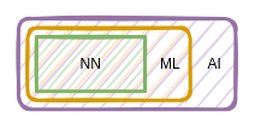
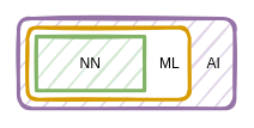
  <mxCell id="0" />
  <mxCell id="1" parent="0" />
  <mxCell id="2" value="AI&amp;nbsp; &amp;nbsp;" style="rounded=1;whiteSpace=wrap;html=1;align=right;sketch=1;fillColor=#e1d5e7;strokeColor=#9673a6;fontSize=16;strokeWidth=4;" vertex="1" parent="1"><mxGeometry x="20" y="20" width="240" height="100" as="geometry" /></mxCell>
- <mxCell id="3" value="ML&amp;nbsp;&amp;nbsp;" style="rounded=1;whiteSpace=wrap;html=1;align=right;sketch=1;fillColor=#ffe6cc;strokeColor=#d79b00;fontSize=16;strokeWidth=4;" vertex="1" parent="1"><mxGeometry x="30" y="30" width="180" height="80" as="geometry" /></mxCell>
+ <mxCell id="3" value="ML&amp;nbsp;&amp;nbsp;" style="rounded=1;whiteSpace=wrap;html=1;align=right;sketch=1;fillColor=#ffffff;strokeColor=#d79b00;fontSize=16;strokeWidth=4;" vertex="1" parent="1"><mxGeometry x="30" y="30" width="180" height="80" as="geometry" /></mxCell>
  <mxCell id="4" value="NN" style="whiteSpace=wrap;html=1;sketch=1;fillColor=#d5e8d4;strokeColor=#82b366;fontSize=16;strokeWidth=4;rounded=0;" vertex="1" parent="1"><mxGeometry x="40" y="40" width="120" height="60" as="geometry" /></mxCell>
